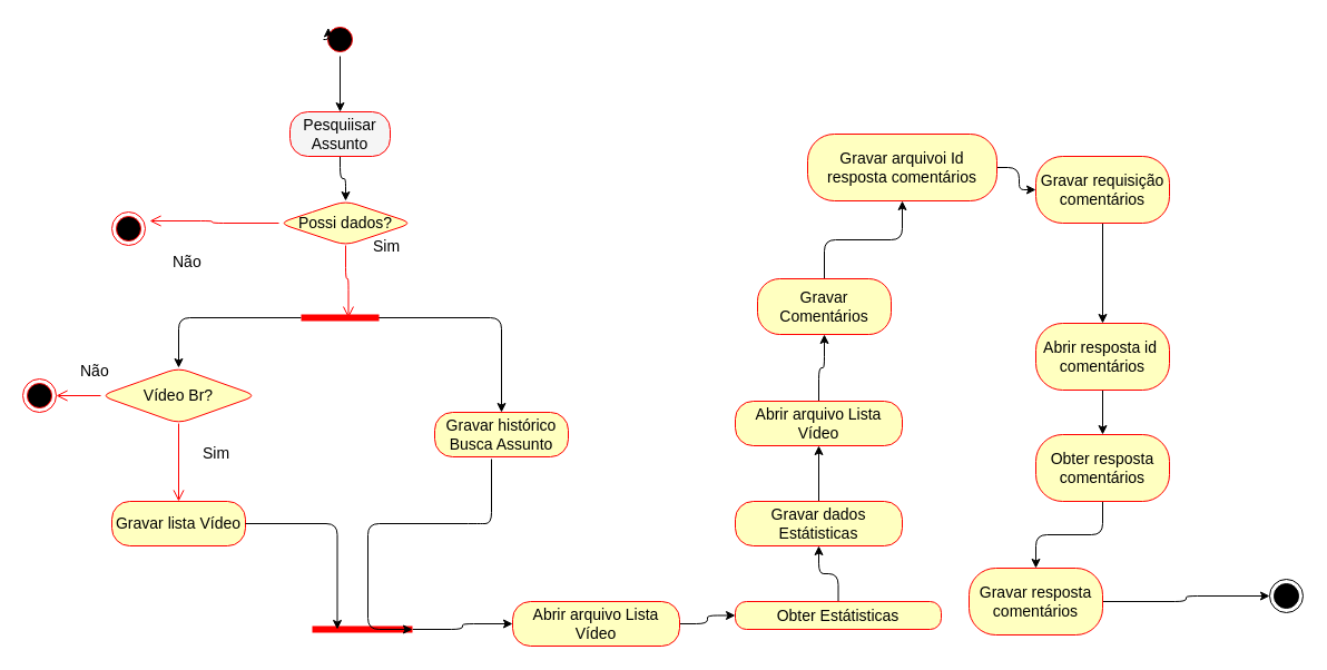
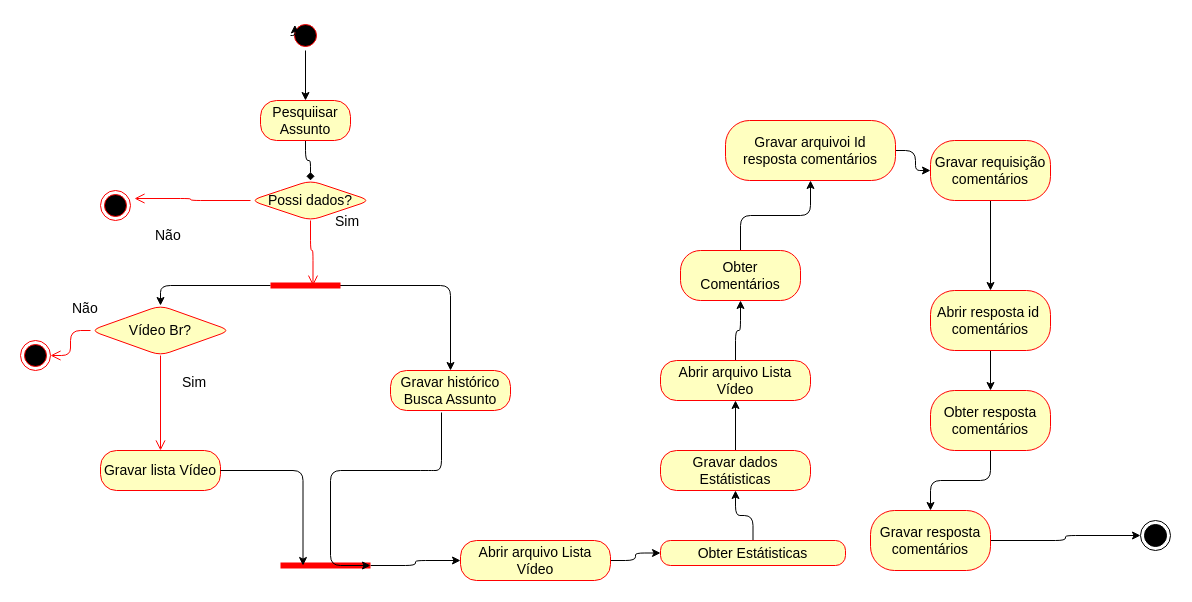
  <mxCell id="0" />
  <mxCell id="1" parent="0" />
  <mxCell id="2" style="edgeStyle=orthogonalEdgeStyle;rounded=1;orthogonalLoop=1;jettySize=auto;html=1;fontSize=14;" edge="1" parent="1" source="3" target="5"><mxGeometry relative="1" as="geometry" /></mxCell>
  <mxCell id="3" value="" style="ellipse;html=1;shape=startState;fillColor=#000000;strokeColor=#ff0000;fontSize=14;rounded=1;" vertex="1" parent="1"><mxGeometry x="290" y="20" width="30" height="30" as="geometry" /></mxCell>
- <mxCell id="4" value="" style="edgeStyle=orthogonalEdgeStyle;rounded=1;orthogonalLoop=1;jettySize=auto;html=1;fontSize=14;" edge="1" parent="1" source="5" target="22"><mxGeometry relative="1" as="geometry" /></mxCell>
- <mxCell id="5" value="Pesquiisar Assunto" style="rounded=1;whiteSpace=wrap;html=1;arcSize=40;fontColor=#000000;fillColor=#f5f5f5;strokeColor=#ff0000;fontSize=14;" vertex="1" parent="1"><mxGeometry x="260" y="100" width="90" height="40" as="geometry" /></mxCell>
- <mxCell id="6" value="Vídeo Br?" style="rhombus;whiteSpace=wrap;html=1;fontColor=#000000;fillColor=#ffffc0;strokeColor=#ff0000;fontSize=14;rounded=1;" vertex="1" parent="1"><mxGeometry x="90" y="330" width="140" height="50" as="geometry" /></mxCell>
+ <mxCell id="4" value="" style="edgeStyle=orthogonalEdgeStyle;rounded=1;orthogonalLoop=1;jettySize=auto;html=1;fontSize=14;endArrow=diamond;" edge="1" parent="1" source="5" target="22"><mxGeometry relative="1" as="geometry" /></mxCell>
+ <mxCell id="5" value="Pesquiisar Assunto" style="rounded=1;whiteSpace=wrap;html=1;arcSize=40;fontColor=#000000;fillColor=#ffffc0;strokeColor=#ff0000;fontSize=14;" vertex="1" parent="1"><mxGeometry x="260" y="100" width="90" height="40" as="geometry" /></mxCell>
+ <mxCell id="6" value="Vídeo Br?" style="rhombus;whiteSpace=wrap;html=1;fontColor=#000000;fillColor=#ffffc0;strokeColor=#ff0000;fontSize=14;rounded=1;" vertex="1" parent="1"><mxGeometry x="90" y="305" width="140" height="50" as="geometry" /></mxCell>
  <mxCell id="7" value="Não" style="edgeStyle=orthogonalEdgeStyle;html=1;align=left;verticalAlign=bottom;endArrow=open;endSize=8;strokeColor=#ff0000;rounded=1;fontSize=14;" edge="1" source="6" parent="1" target="11"><mxGeometry x="-1" y="-97" relative="1" as="geometry"><mxPoint x="677.5" y="200" as="targetPoint" /><mxPoint x="7" y="-36" as="offset" /></mxGeometry></mxCell>
  <mxCell id="8" value="Sim" style="edgeStyle=orthogonalEdgeStyle;html=1;align=left;verticalAlign=top;endArrow=open;endSize=8;strokeColor=#ff0000;rounded=1;fontSize=14;" edge="1" source="6" parent="1" target="10"><mxGeometry x="-1" y="97" relative="1" as="geometry"><mxPoint x="110.62" y="564.5" as="targetPoint" /><mxPoint x="90" y="-60" as="offset" /></mxGeometry></mxCell>
  <mxCell id="9" value="Gravar histórico Busca Assunto" style="rounded=1;whiteSpace=wrap;html=1;arcSize=40;fontColor=#000000;fillColor=#ffffc0;strokeColor=#ff0000;fontSize=14;" vertex="1" parent="1"><mxGeometry x="390" y="370" width="120" height="40" as="geometry" /></mxCell>
  <mxCell id="10" value="" style="ellipse;html=1;shape=endState;fillColor=#000000;strokeColor=#ff0000;fontSize=14;rounded=1;" vertex="1" parent="1"><mxGeometry x="20" y="340" width="30" height="30" as="geometry" /></mxCell>
  <mxCell id="11" value="Gravar lista Vídeo" style="rounded=1;whiteSpace=wrap;html=1;arcSize=40;fontColor=#000000;fillColor=#ffffc0;strokeColor=#ff0000;fontSize=14;" vertex="1" parent="1"><mxGeometry x="100" y="450" width="120" height="40" as="geometry" /></mxCell>
  <mxCell id="12" style="edgeStyle=orthogonalEdgeStyle;rounded=1;orthogonalLoop=1;jettySize=auto;html=1;exitX=0;exitY=0.5;exitDx=0;exitDy=0;entryX=0;entryY=0;entryDx=0;entryDy=0;fontSize=14;" edge="1" parent="1" source="3" target="3"><mxGeometry relative="1" as="geometry" /></mxCell>
  <mxCell id="13" style="edgeStyle=orthogonalEdgeStyle;rounded=1;orthogonalLoop=1;jettySize=auto;html=1;fontSize=14;" edge="1" parent="1" source="14" target="21"><mxGeometry relative="1" as="geometry" /></mxCell>
  <mxCell id="14" value="Abrir arquivo Lista Vídeo" style="rounded=1;whiteSpace=wrap;html=1;arcSize=40;fontColor=#000000;fillColor=#ffffc0;strokeColor=#ff0000;fontSize=14;" vertex="1" parent="1"><mxGeometry x="460" y="540" width="150" height="40" as="geometry" /></mxCell>
  <mxCell id="15" value="" style="edgeStyle=orthogonalEdgeStyle;rounded=1;orthogonalLoop=1;jettySize=auto;html=1;fontSize=14;" edge="1" parent="1" source="16" target="14"><mxGeometry relative="1" as="geometry" /></mxCell>
  <mxCell id="16" value="" style="shape=line;html=1;strokeWidth=6;strokeColor=#ff0000;rotation=0;fontSize=14;rounded=1;" vertex="1" parent="1"><mxGeometry x="280" y="560" width="90" height="10" as="geometry" /></mxCell>
  <mxCell id="17" style="edgeStyle=orthogonalEdgeStyle;rounded=1;orthogonalLoop=1;jettySize=auto;html=1;entryX=0.5;entryY=0;entryDx=0;entryDy=0;fontSize=14;" edge="1" parent="1" source="19" target="6"><mxGeometry relative="1" as="geometry" /></mxCell>
  <mxCell id="18" style="edgeStyle=orthogonalEdgeStyle;rounded=1;orthogonalLoop=1;jettySize=auto;html=1;exitX=0.75;exitY=0.5;exitDx=0;exitDy=0;exitPerimeter=0;fontSize=14;" edge="1" parent="1" source="19" target="9"><mxGeometry relative="1" as="geometry" /></mxCell>
  <mxCell id="19" value="" style="shape=line;html=1;strokeWidth=6;strokeColor=#ff0000;rotation=0;fontSize=14;rounded=1;" vertex="1" parent="1"><mxGeometry x="270" y="280" width="70" height="10" as="geometry" /></mxCell>
  <mxCell id="20" style="edgeStyle=orthogonalEdgeStyle;rounded=1;orthogonalLoop=1;jettySize=auto;html=1;fontSize=14;" edge="1" parent="1" source="21" target="27"><mxGeometry relative="1" as="geometry" /></mxCell>
  <mxCell id="21" value="Obter Estátisticas" style="rounded=1;whiteSpace=wrap;html=1;arcSize=40;fontColor=#000000;fillColor=#ffffc0;strokeColor=#ff0000;fontSize=14;" vertex="1" parent="1"><mxGeometry x="660" y="540" width="185" height="25" as="geometry" /></mxCell>
  <mxCell id="22" value="Possi dados?" style="rhombus;whiteSpace=wrap;html=1;fontColor=#000000;fillColor=#ffffc0;strokeColor=#ff0000;fontSize=14;rounded=1;" vertex="1" parent="1"><mxGeometry x="250" y="180" width="120" height="40" as="geometry" /></mxCell>
  <mxCell id="23" value="Sim" style="edgeStyle=orthogonalEdgeStyle;html=1;align=left;verticalAlign=bottom;endArrow=open;endSize=8;strokeColor=#ff0000;rounded=1;entryX=0.607;entryY=0.519;entryDx=0;entryDy=0;entryPerimeter=0;fontSize=14;" edge="1" source="22" parent="1" target="19"><mxGeometry x="-0.646" y="23" relative="1" as="geometry"><mxPoint x="710" y="230" as="targetPoint" /><mxPoint as="offset" /></mxGeometry></mxCell>
  <mxCell id="24" value="Não" style="edgeStyle=orthogonalEdgeStyle;html=1;align=left;verticalAlign=top;endArrow=open;endSize=8;strokeColor=#ff0000;rounded=1;entryX=1.133;entryY=0.267;entryDx=0;entryDy=0;entryPerimeter=0;fontSize=14;" edge="1" source="22" parent="1" target="25"><mxGeometry x="0.67" y="22" relative="1" as="geometry"><mxPoint x="325" y="300" as="targetPoint" /><mxPoint as="offset" /></mxGeometry></mxCell>
  <mxCell id="25" value="" style="ellipse;html=1;shape=endState;fillColor=#000000;strokeColor=#ff0000;fontSize=14;rounded=1;" vertex="1" parent="1"><mxGeometry x="100" y="190" width="30" height="30" as="geometry" /></mxCell>
  <mxCell id="26" value="" style="edgeStyle=orthogonalEdgeStyle;rounded=1;orthogonalLoop=1;jettySize=auto;html=1;fontSize=14;" edge="1" parent="1" source="27" target="29"><mxGeometry relative="1" as="geometry" /></mxCell>
  <mxCell id="27" value="Gravar dados Estátisticas" style="rounded=1;whiteSpace=wrap;html=1;arcSize=40;fontColor=#000000;fillColor=#ffffc0;strokeColor=#ff0000;fontSize=14;" vertex="1" parent="1"><mxGeometry x="660" y="450" width="150" height="40" as="geometry" /></mxCell>
  <mxCell id="28" value="" style="edgeStyle=orthogonalEdgeStyle;rounded=1;orthogonalLoop=1;jettySize=auto;html=1;fontSize=14;" edge="1" parent="1" source="29" target="31"><mxGeometry relative="1" as="geometry" /></mxCell>
  <mxCell id="29" value="Abrir arquivo Lista Vídeo" style="rounded=1;whiteSpace=wrap;html=1;arcSize=40;fontColor=#000000;fillColor=#ffffc0;strokeColor=#ff0000;fontSize=14;" vertex="1" parent="1"><mxGeometry x="660" y="360" width="150" height="40" as="geometry" /></mxCell>
  <mxCell id="30" value="" style="edgeStyle=orthogonalEdgeStyle;rounded=1;orthogonalLoop=1;jettySize=auto;html=1;fontSize=14;" edge="1" parent="1" source="31" target="33"><mxGeometry relative="1" as="geometry"><mxPoint x="942.5" y="220" as="targetPoint" /></mxGeometry></mxCell>
- <mxCell id="31" value="Gravar Comentários" style="whiteSpace=wrap;html=1;fillColor=#ffffc0;strokeColor=#ff0000;fontColor=#000000;rounded=1;arcSize=40;fontSize=14;" vertex="1" parent="1"><mxGeometry x="680" y="250" width="120" height="50" as="geometry" /></mxCell>
+ <mxCell id="31" value="Obter Comentários" style="whiteSpace=wrap;html=1;fillColor=#ffffc0;strokeColor=#ff0000;fontColor=#000000;rounded=1;arcSize=40;fontSize=14;" vertex="1" parent="1"><mxGeometry x="680" y="250" width="120" height="50" as="geometry" /></mxCell>
  <mxCell id="32" value="" style="edgeStyle=orthogonalEdgeStyle;rounded=1;orthogonalLoop=1;jettySize=auto;html=1;fontSize=14;" edge="1" parent="1" source="33" target="37"><mxGeometry relative="1" as="geometry" /></mxCell>
  <mxCell id="33" value="Gravar arquivoi Id resposta comentários" style="rounded=1;whiteSpace=wrap;html=1;fillColor=#ffffc0;strokeColor=#ff0000;fontColor=#000000;arcSize=40;fontSize=14;" vertex="1" parent="1"><mxGeometry x="725" y="120" width="170" height="60" as="geometry" /></mxCell>
  <mxCell id="34" style="edgeStyle=orthogonalEdgeStyle;rounded=1;orthogonalLoop=1;jettySize=auto;html=1;entryX=0.25;entryY=0.5;entryDx=0;entryDy=0;entryPerimeter=0;fontSize=14;" edge="1" parent="1" source="11" target="16"><mxGeometry relative="1" as="geometry" /></mxCell>
  <mxCell id="35" style="edgeStyle=orthogonalEdgeStyle;rounded=1;orthogonalLoop=1;jettySize=auto;html=1;entryX=1;entryY=0.5;entryDx=0;entryDy=0;entryPerimeter=0;exitX=0.425;exitY=1.05;exitDx=0;exitDy=0;exitPerimeter=0;fontSize=14;" edge="1" parent="1" source="9" target="16"><mxGeometry relative="1" as="geometry"><Array as="points"><mxPoint x="430" y="470" /><mxPoint x="330" y="470" /><mxPoint x="330" y="540" /></Array></mxGeometry></mxCell>
  <mxCell id="36" value="" style="edgeStyle=orthogonalEdgeStyle;rounded=1;orthogonalLoop=1;jettySize=auto;html=1;fontSize=14;" edge="1" parent="1" source="37" target="39"><mxGeometry relative="1" as="geometry" /></mxCell>
  <mxCell id="37" value="Gravar requisição comentários" style="rounded=1;whiteSpace=wrap;html=1;fillColor=#ffffc0;strokeColor=#ff0000;fontColor=#000000;arcSize=40;fontSize=14;" vertex="1" parent="1"><mxGeometry x="930" y="140" width="120" height="60" as="geometry" /></mxCell>
  <mxCell id="38" style="edgeStyle=orthogonalEdgeStyle;rounded=1;orthogonalLoop=1;jettySize=auto;html=1;fontSize=14;" edge="1" parent="1" source="39" target="41"><mxGeometry relative="1" as="geometry" /></mxCell>
  <mxCell id="39" value="Abrir resposta id&amp;nbsp; comentários" style="rounded=1;whiteSpace=wrap;html=1;fillColor=#ffffc0;strokeColor=#ff0000;fontColor=#000000;arcSize=40;fontSize=14;" vertex="1" parent="1"><mxGeometry x="930" y="290" width="120" height="60" as="geometry" /></mxCell>
  <mxCell id="40" style="edgeStyle=orthogonalEdgeStyle;rounded=1;orthogonalLoop=1;jettySize=auto;html=1;fontSize=14;" edge="1" parent="1" source="41" target="43"><mxGeometry relative="1" as="geometry" /></mxCell>
  <mxCell id="41" value="Obter resposta comentários" style="rounded=1;whiteSpace=wrap;html=1;fillColor=#ffffc0;strokeColor=#ff0000;fontColor=#000000;arcSize=40;fontSize=14;" vertex="1" parent="1"><mxGeometry x="930" y="390" width="120" height="60" as="geometry" /></mxCell>
  <mxCell id="42" style="edgeStyle=orthogonalEdgeStyle;rounded=1;orthogonalLoop=1;jettySize=auto;html=1;" edge="1" parent="1" source="43" target="44"><mxGeometry relative="1" as="geometry"><mxPoint x="1170" y="535" as="targetPoint" /></mxGeometry></mxCell>
  <mxCell id="43" value="Gravar resposta comentários" style="rounded=1;whiteSpace=wrap;html=1;fillColor=#ffffc0;strokeColor=#ff0000;fontColor=#000000;arcSize=40;fontSize=14;" vertex="1" parent="1"><mxGeometry x="870" y="510" width="120" height="60" as="geometry" /></mxCell>
  <mxCell id="44" value="" style="ellipse;html=1;shape=endState;fillColor=strokeColor;rounded=1;" vertex="1" parent="1"><mxGeometry x="1140" y="520" width="30" height="30" as="geometry" /></mxCell>
